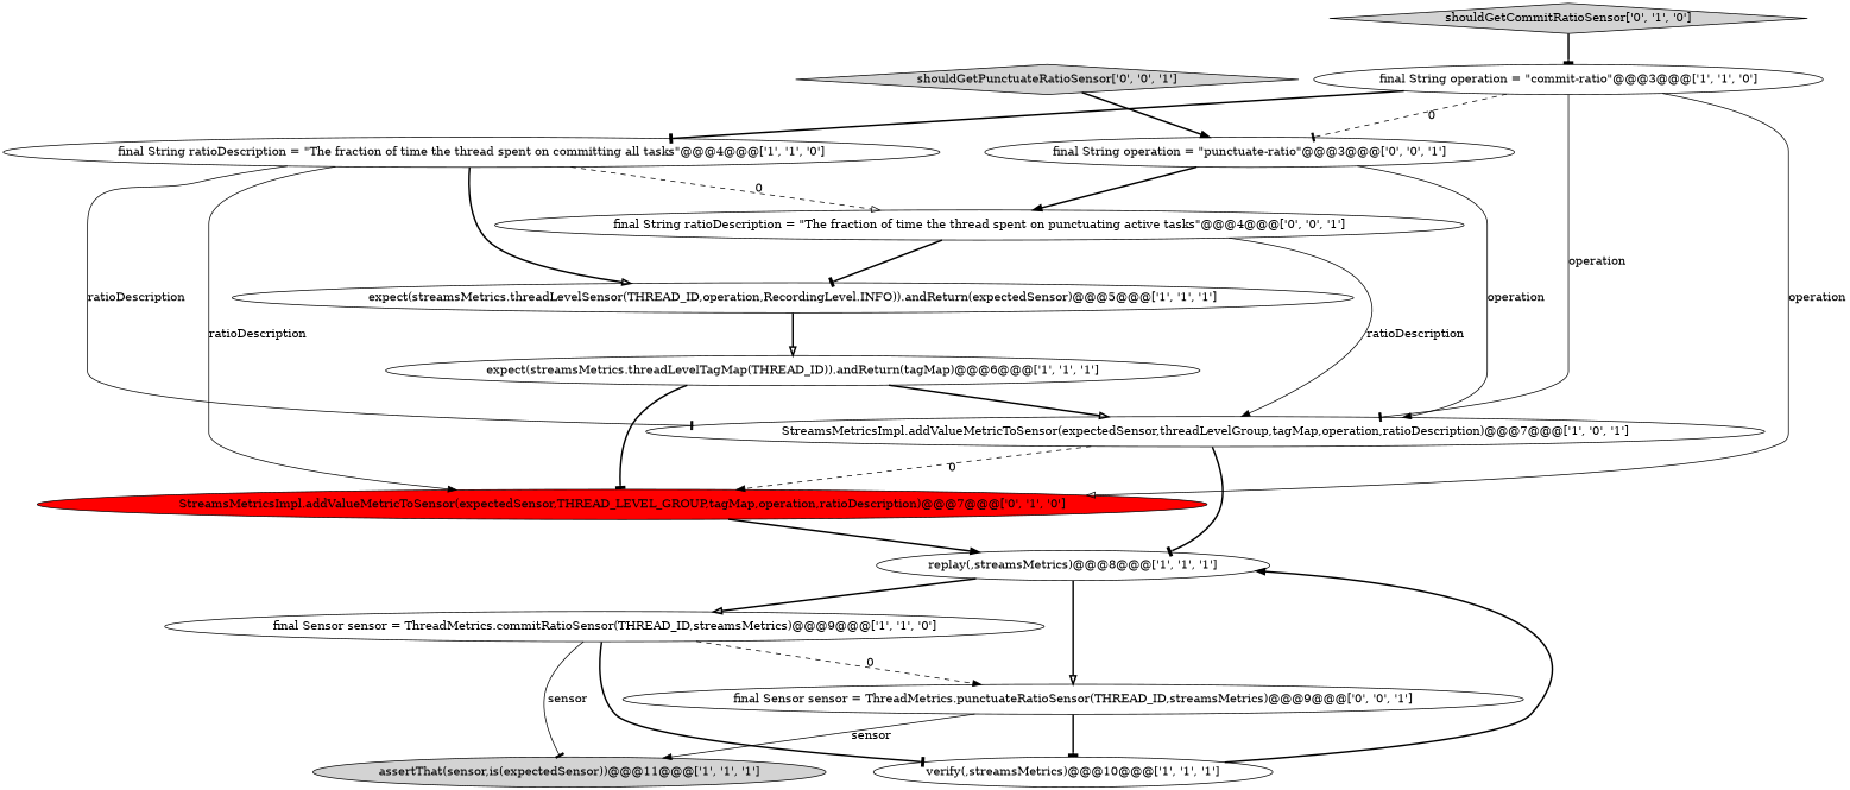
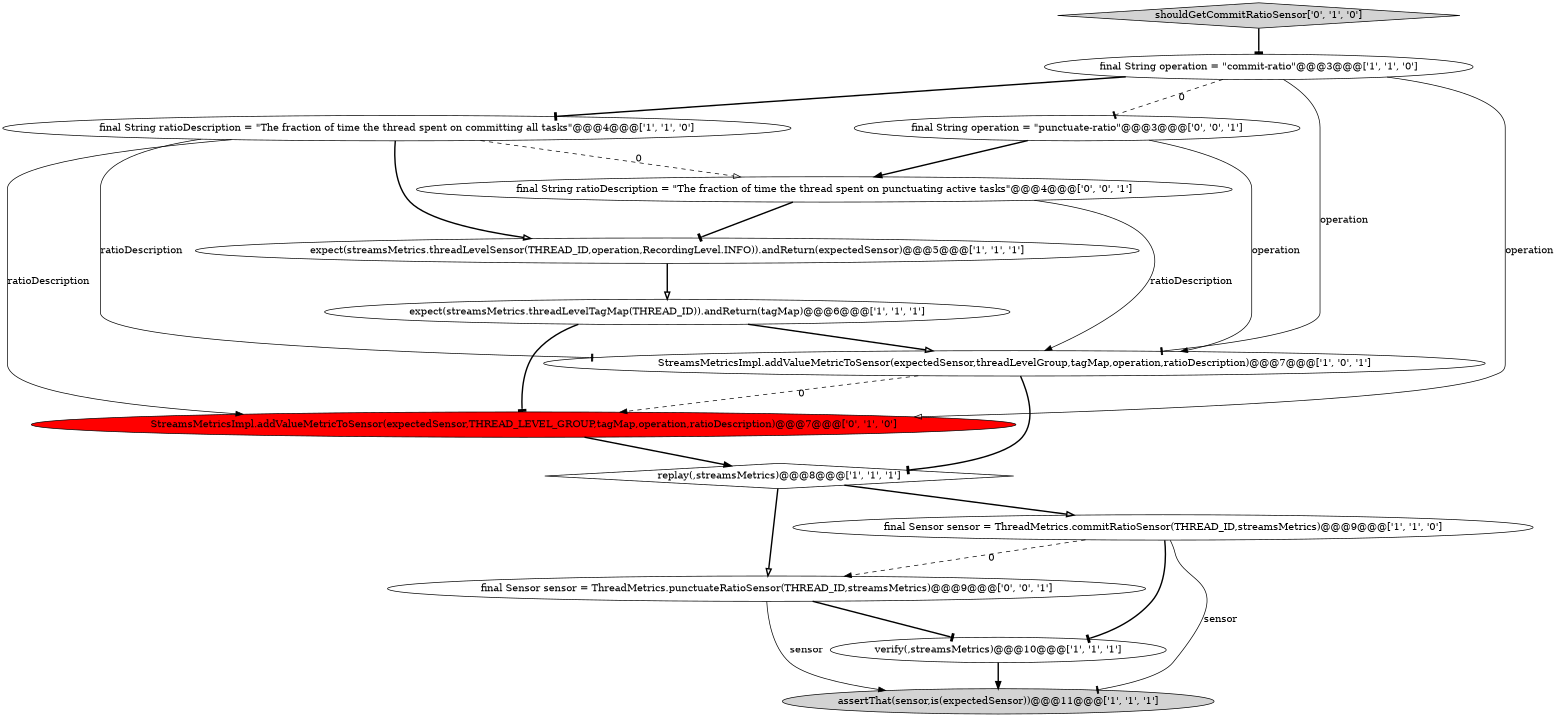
  digraph {
    node [fillcolor=white shape=ellipse style=filled]
    edge [arrowhead=tee style=bold]
    n1 [label="final String ratioDescription = \"The fraction of time the thread spent on committing all tasks\"@@@4@@@['1', '1', '0']"]
    n2 [label="expect(streamsMetrics.threadLevelSensor(THREAD_ID,operation,RecordingLevel.INFO)).andReturn(expectedSensor)@@@5@@@['1', '1', '1']"]
    n3 [label="StreamsMetricsImpl.addValueMetricToSensor(expectedSensor,threadLevelGroup,tagMap,operation,ratioDescription)@@@7@@@['1', '0', '1']"]
    n4 [label="final String ratioDescription = \"The fraction of time the thread spent on punctuating active tasks\"@@@4@@@['0', '0', '1']"]
    n5 [fillcolor=red label="StreamsMetricsImpl.addValueMetricToSensor(expectedSensor,THREAD_LEVEL_GROUP,tagMap,operation,ratioDescription)@@@7@@@['0', '1', '0']"]
    n6 [label="expect(streamsMetrics.threadLevelTagMap(THREAD_ID)).andReturn(tagMap)@@@6@@@['1', '1', '1']"]
-   n7 [label="replay(,streamsMetrics)@@@8@@@['1', '1', '1']"]
+   n7 [label="replay(,streamsMetrics)@@@8@@@['1', '1', '1']" shape=diamond]
    n8 [fillcolor=lightgray label="shouldGetCommitRatioSensor['0', '1', '0']" shape=diamond]
    n9 [label="final String operation = \"commit-ratio\"@@@3@@@['1', '1', '0']"]
    n10 [label="final String operation = \"punctuate-ratio\"@@@3@@@['0', '0', '1']"]
    n11 [label="final Sensor sensor = ThreadMetrics.commitRatioSensor(THREAD_ID,streamsMetrics)@@@9@@@['1', '1', '0']"]
    n12 [label="verify(,streamsMetrics)@@@10@@@['1', '1', '1']"]
    n13 [label="final Sensor sensor = ThreadMetrics.punctuateRatioSensor(THREAD_ID,streamsMetrics)@@@9@@@['0', '0', '1']"]
    n14 [fillcolor=lightgray label="assertThat(sensor,is(expectedSensor))@@@11@@@['1', '1', '1']"]
-   n15 [fillcolor=lightgray label="shouldGetPunctuateRatioSensor['0', '0', '1']" shape=diamond]
    n1 -> n2 [arrowhead=onormal]
    n1 -> n3 [label=ratioDescription style=solid]
    n1 -> n4 [arrowhead=onormal label=0 style=dashed]
    n1 -> n5 [arrowhead=normal label=ratioDescription style=solid]
    n2 -> n6 [arrowhead=onormal]
    n3 -> n5 [arrowhead=normal label=0 style=dashed]
    n3 -> n7
    n4 -> n2
    n4 -> n3 [arrowhead=normal label=ratioDescription style=solid]
    n5 -> n7 [arrowhead=normal]
    n6 -> n3 [arrowhead=onormal]
    n6 -> n5
    n7 -> n11 [arrowhead=onormal]
    n7 -> n13 [arrowhead=onormal]
    n8 -> n9
    n9 -> n1
    n9 -> n3 [label=operation style=solid]
    n9 -> n5 [arrowhead=onormal label=operation style=solid]
    n9 -> n10 [label=0 style=dashed]
    n10 -> n3 [arrowhead=normal label=operation style=solid]
    n10 -> n4 [arrowhead=normal]
    n11 -> n12
    n11 -> n13 [arrowhead=normal label=0 style=dashed]
    n11 -> n14 [label=sensor style=solid]
-   n12 -> n7 [arrowhead=normal]
+   n12 -> n14 [arrowhead=normal]
    n13 -> n12
    n13 -> n14 [arrowhead=normal label=sensor style=solid]
-   n15 -> n10 [arrowhead=normal]
  }
